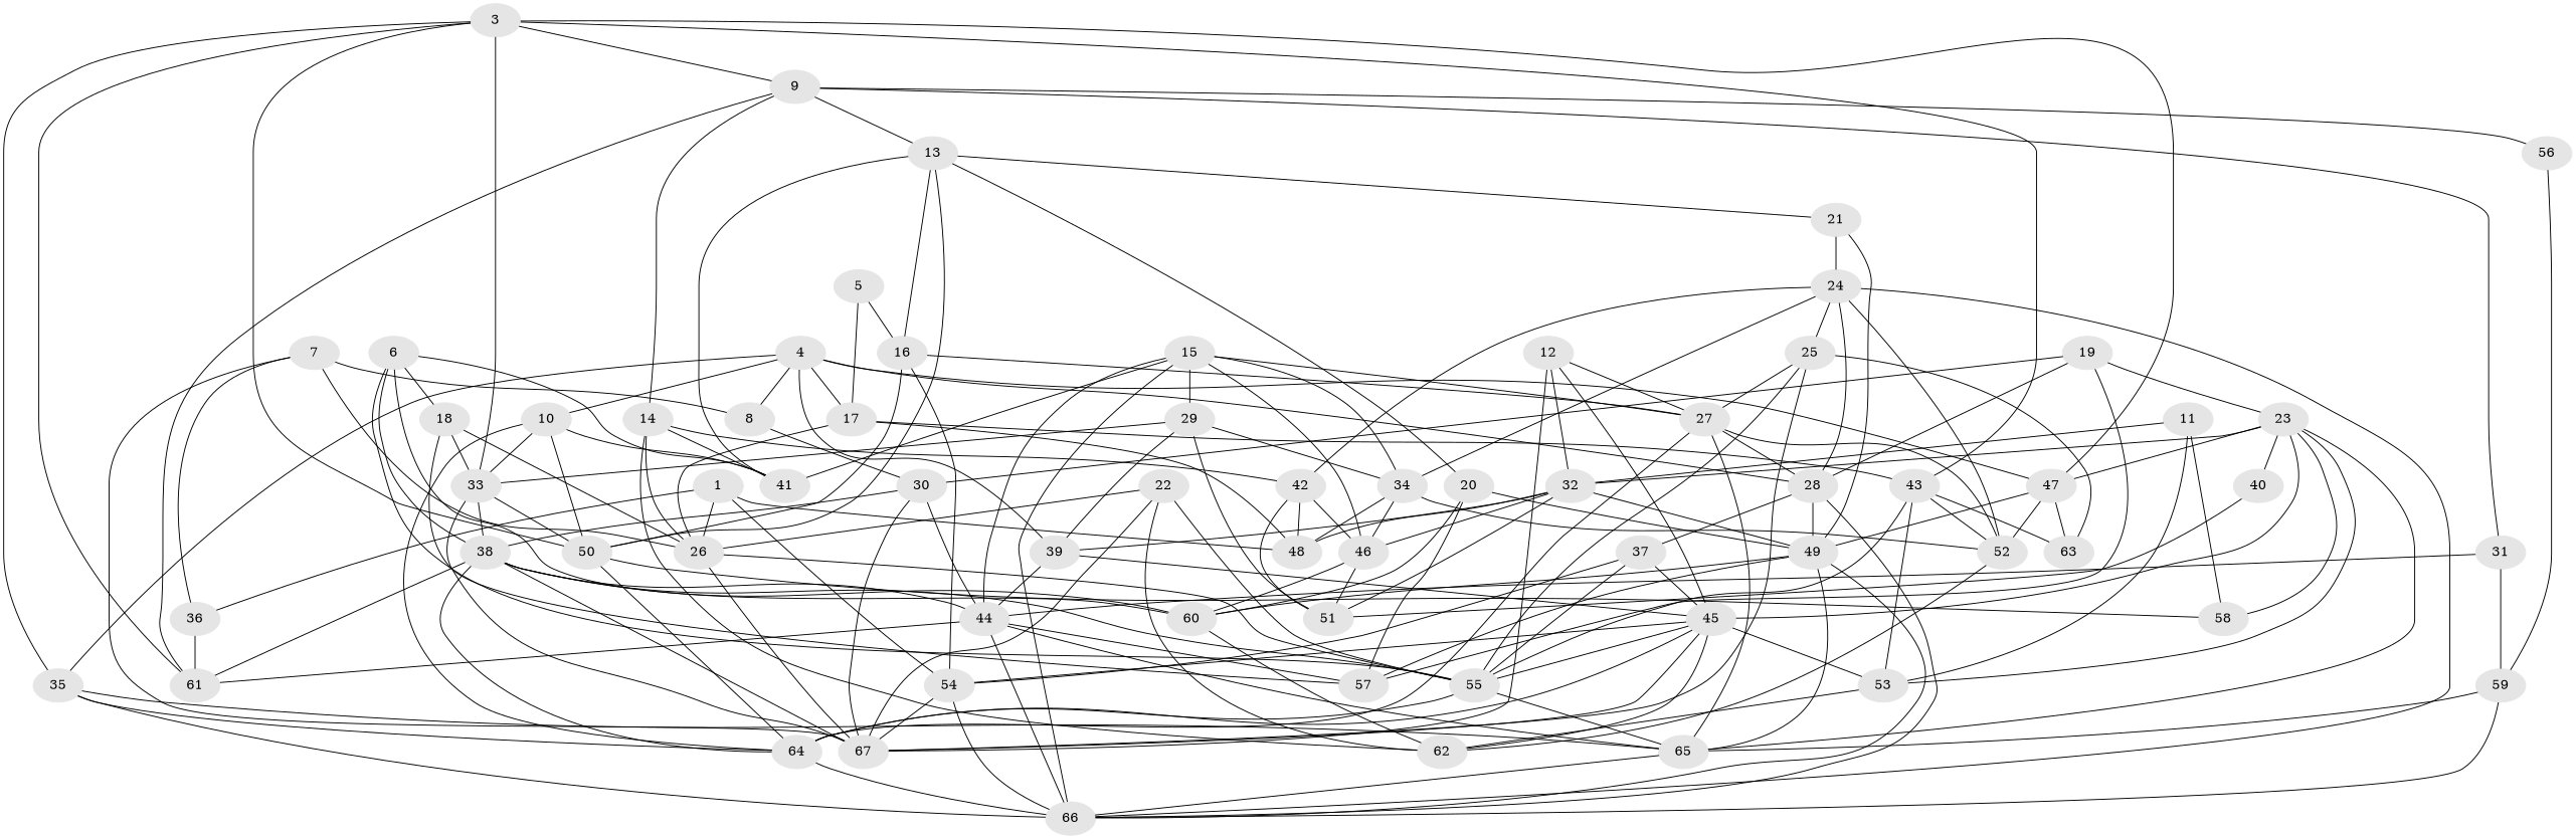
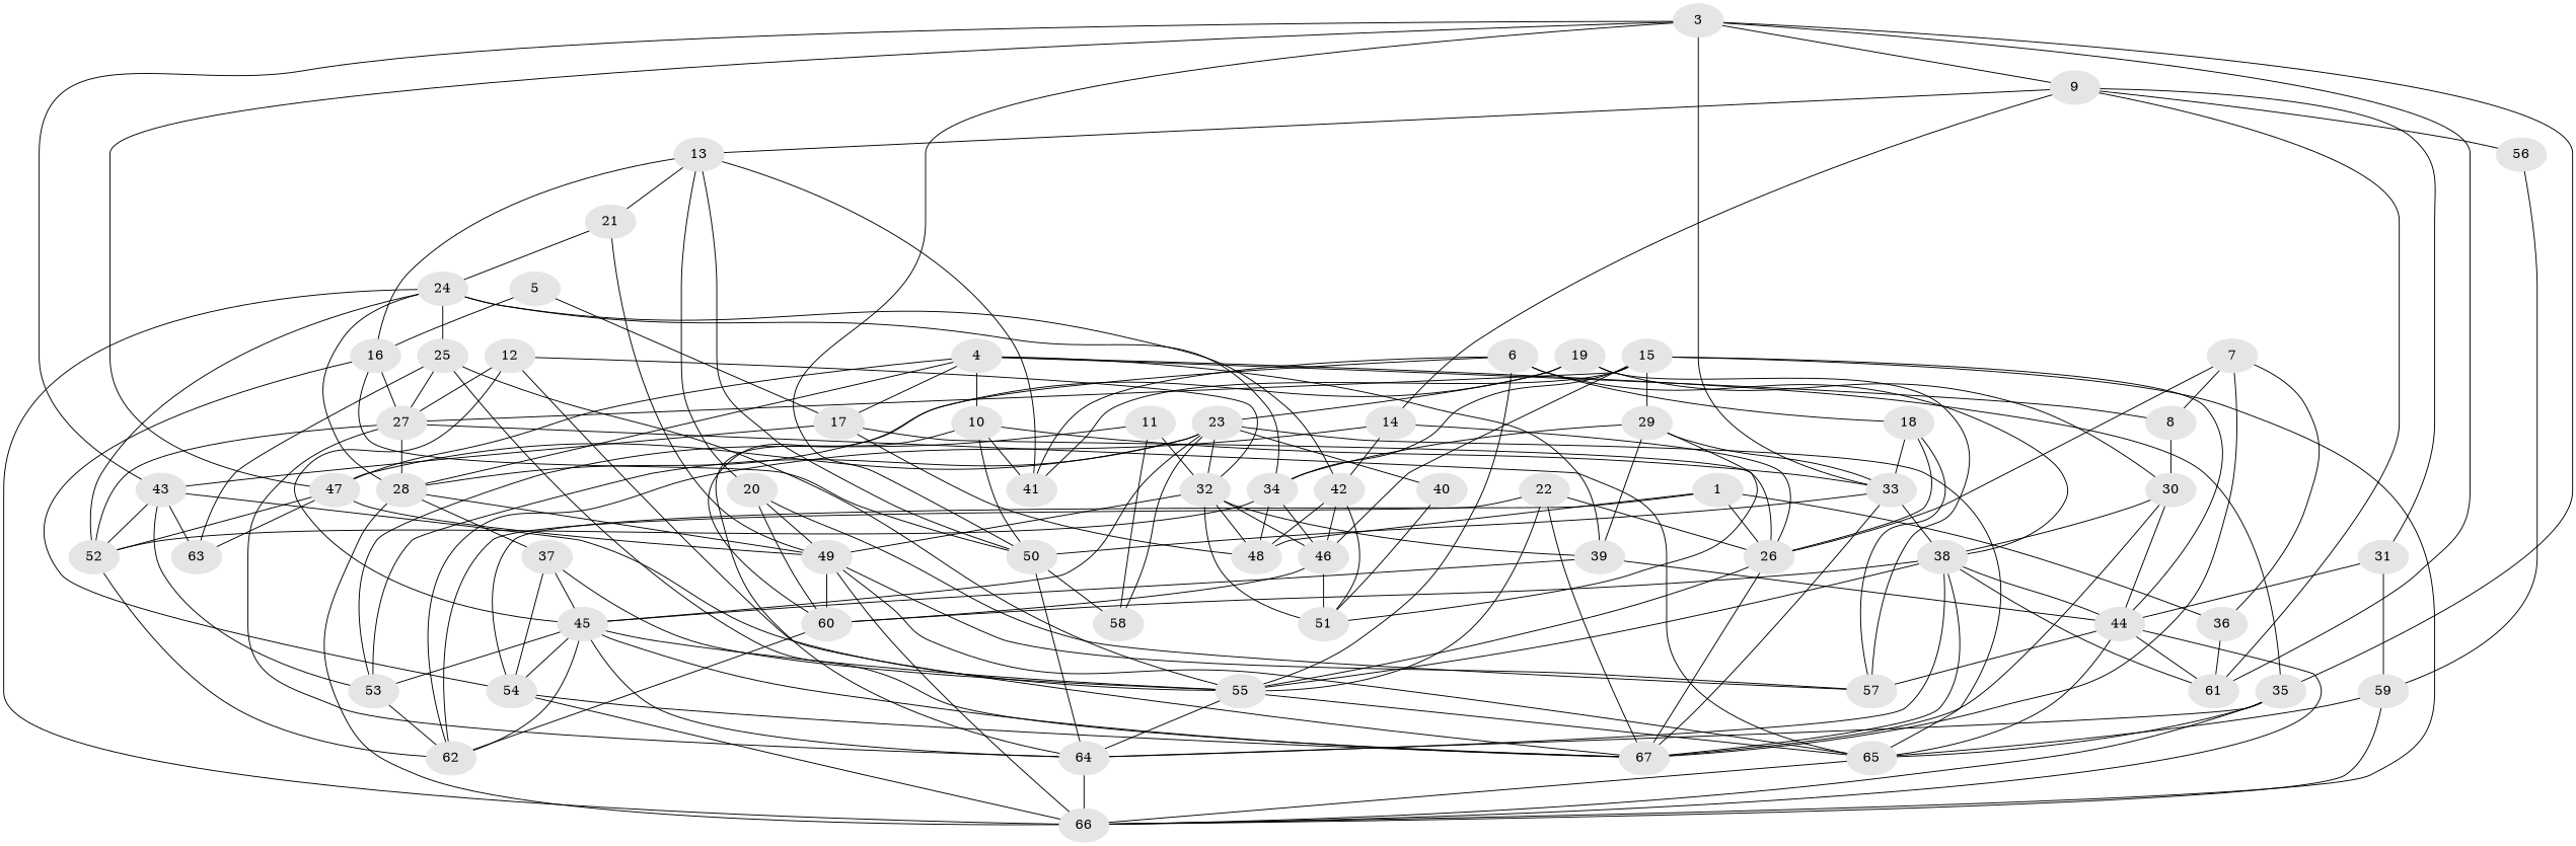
  graph {
    fontname="DejaVu Serif"
    node [color=gray90 fontname="DejaVu Serif" style=filled]
    edge [fontname="DejaVu Serif" weight=1.0]
    1
    26
    36
    48
    54
    55
    67
    61
    66
    46
    60
    51
    3
    9
    33
    35
    43
    47
    50
    13
    14
    31
    56
    38
    64
    65
    53
    52
    63
    49
    58
    4
    8
    10
    17
    28
    39
    30
    41
    37
    45
    44
    5
    16
    27
    6
    18
    57
    62
    7
    20
    21
    42
    59
    11
    32
    12
    24
    15
    29
    34
    19
    23
    40
    25
    22
    1 -- 26
    1 -- 36
    1 -- 48
    1 -- 54
    26 -- 55
    26 -- 67
    36 -- 61 [weight=2.0]
    54 -- 67
    54 -- 66
    55 -- 64
    55 -- 65
    46 -- 60
    46 -- 51
    60 -- 62
    3 -- 61
    3 -- 9
    3 -- 33
    3 -- 35
    3 -- 43
    3 -- 47
    3 -- 50
    9 -- 61
    9 -- 13
    9 -- 14
    9 -- 31
    9 -- 56
    33 -- 67
    33 -- 50
    33 -- 38
    35 -- 66
    35 -- 64
    35 -- 65
    43 -- 55
    43 -- 53
    43 -- 52
    43 -- 63
    47 -- 52
    47 -- 63
    47 -- 49
    50 -- 64
    50 -- 58
    13 -- 50
    13 -- 41
    13 -- 16
    13 -- 20
    13 -- 21
    14 -- 26
-   14 -- 41
    14 -- 62
    14 -- 42 [weight=2.0]
    31 -- 44
    31 -- 59
    56 -- 59
    38 -- 55
    38 -- 67
    38 -- 61
    38 -- 60
    38 -- 64
    38 -- 44
    64 -- 66 [weight=2.0]
    65 -- 66
    53 -- 62
    52 -- 62
    49 -- 66
    49 -- 60
    49 -- 65
    49 -- 57
    4 -- 35
    4 -- 47
    4 -- 8
    4 -- 10
    4 -- 17
    4 -- 28
    4 -- 39
    8 -- 30
    10 -- 33
    10 -- 50
    10 -- 64
    10 -- 41
    17 -- 26
    17 -- 48
    17 -- 43
    28 -- 66
    28 -- 49
    28 -- 37
    39 -- 45 [weight=2.0]
    39 -- 44
    30 -- 67
    30 -- 38
    30 -- 44
    37 -- 54
    37 -- 55
    37 -- 45
    45 -- 54
    45 -- 55
    45 -- 67
    45 -- 64
    45 -- 53
    45 -- 62
    44 -- 61
    44 -- 66
    44 -- 65
    44 -- 57
    5 -- 17
    5 -- 16
    16 -- 54
    16 -- 50
    16 -- 27
    27 -- 64
    27 -- 65
    27 -- 52
    27 -- 28
    6 -- 55
    6 -- 60
    6 -- 38
    6 -- 41
    6 -- 18
    18 -- 26
    18 -- 33
    18 -- 57
    7 -- 26
    7 -- 36
    7 -- 67
    7 -- 8
    20 -- 60
    20 -- 49
    20 -- 57
    21 -- 49
    21 -- 24
    42 -- 48
    42 -- 46
    42 -- 51
    59 -- 66
    59 -- 65
    11 -- 53
    11 -- 58
    11 -- 32
    32 -- 48
    32 -- 46
    32 -- 51 [weight=3.0]
    32 -- 49
    32 -- 39 [weight=2.0]
    12 -- 67
    12 -- 45 [weight=2.0]
    12 -- 27
    12 -- 32
    24 -- 66
    24 -- 52
    24 -- 28
    24 -- 42
    24 -- 34
    24 -- 25
    15 -- 66
    15 -- 46
    15 -- 41
    15 -- 44
    15 -- 27
    15 -- 29
    15 -- 34
    29 -- 51
    29 -- 33
    29 -- 39
    29 -- 34
    34 -- 48
    34 -- 46
    34 -- 52
    19 -- 28
    19 -- 30
    19 -- 57
    19 -- 23
    23 -- 47
    23 -- 65
    23 -- 53
    23 -- 58
    23 -- 45
    23 -- 32
    23 -- 40
    40 -- 51
    25 -- 55
    25 -- 67
    25 -- 63
    25 -- 27
    22 -- 26
    22 -- 55
    22 -- 67
    22 -- 62
  }
